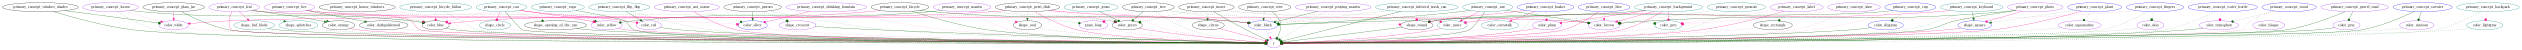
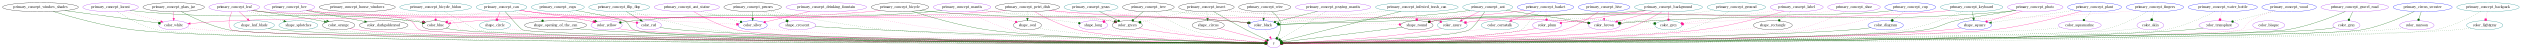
  strict digraph {
    fontname="Playfair Display"
    node [color=purple fontname="Playfair Display"]
    edge [arrowhead=dot color=darkgreen fontname="Playfair Display" style=dotted]
    primary_concept_hive [color=blue]
    y
    color_brown
    primary_concept_locust
    color_white
    color_blue [color=black]
    primary_concept_bee
    color_darkgoldenrod [color=black]
    color_black [color=blue]
    color_yellow
    color_orange [color=black]
    primary_concept_leaf
    color_green [color=black]
    shape_leaf_blade [color=teal]
    shape_splotches [color=teal]
    primary_concept_ant [color=teal]
    color_azure [color=teal]
    shape_round [color=black]
    primary_concept_fingers [color=blue]
    color_skin
    primary_concept_wire [color=black]
    primary_concept_window_shades [color=black]
    primary_concept_ant_statue
    color_silver [color=blue]
    primary_concept_keyboard [color=teal]
    shape_square [color=blue]
    primary_concept_insect [color=black]
    shape_circus [color=black]
    primary_concept_water_bottle [color=blue]
    color_transplant
    primary_concept_wood [color=blue]
    color_bisque
    primary_concept_praying_mantis
    primary_concept_tree [color=black]
    color_grey [color=teal]
-   shape_long [label=grass_long]
+   shape_long
    primary_concept_house_windows [color=black]
    primary_concept_gravel_road
    color_gray
-   primary_concept_sweater [color=blue]
+   primary_concept_sweater [color=blue label=primary_circus_sweater]
    color_maroon
    primary_concept_can [color=teal]
    shape_opening_of_the_can [color=black]
    shape_circle [color=teal]
    color_red
    primary_concept_grass [color=teal]
    primary_concept_cups [color=teal]
    primary_concept_background [color=teal]
    color_plum
    primary_concept_infested_trash_can [color=teal]
    primary_concept_glass_jar [color=black]
    primary_concept_label
    shape_rectangle [color=black]
    primary_concept_petri_dish [color=black]
    shape_oval [color=black]
    primary_concept_plant [color=blue]
    color_aquamarine
    primary_concept_shoe
    primary_concept_flip_flop [color=teal]
    primary_concept_basket [color=blue]
    color_cornstalk [color=teal]
    primary_concept_mantis
    primary_concept_photo
    primary_concept_cup [color=blue]
    color_diagram [color=blue]
    primary_concept_prunes [color=black]
    shape_crescent
    primary_concept_drinking_fountain
    primary_concept_ground [color=teal]
    primary_concept_bicycle [color=black]
    primary_concept_backpack [color=teal]
    color_lightgray [color=teal]
    primary_concept_bicycle_bidon [color=teal]
    primary_concept_hive -> y [arrowhead=box color=deeppink style=solid]
    primary_concept_hive -> color_brown [arrowhead=normal color=deeppink]
    color_brown -> y [arrowhead=box color=deeppink]
    primary_concept_locust -> y [arrowhead=box]
    primary_concept_locust -> color_white [arrowhead=normal color=deeppink]
    primary_concept_locust -> color_blue [arrowhead=box style=solid]
    color_white -> y [color=deeppink]
    color_blue -> y [arrowhead=box style=solid]
    primary_concept_bee -> y [color=deeppink style=solid]
    primary_concept_bee -> color_blue [arrowhead=normal]
    primary_concept_bee -> color_darkgoldenrod [arrowhead=normal style=solid]
    primary_concept_bee -> color_black [color=deeppink]
    primary_concept_bee -> color_yellow [arrowhead=box color=deeppink]
    primary_concept_bee -> color_orange [arrowhead=normal]
    color_darkgoldenrod -> y [arrowhead=normal]
    color_black -> y [arrowhead=normal color=deeppink]
    color_yellow -> y [color=deeppink style=solid]
    color_orange -> y [arrowhead=normal color=deeppink style=solid]
    primary_concept_leaf -> y [arrowhead=normal color=deeppink style=solid]
    primary_concept_leaf -> color_brown [arrowhead=normal color=deeppink style=solid]
    primary_concept_leaf -> color_blue [arrowhead=box]
    primary_concept_leaf -> color_orange [arrowhead=normal style=solid]
    primary_concept_leaf -> color_green [arrowhead=box]
    primary_concept_leaf -> shape_leaf_blade [arrowhead=normal color=deeppink style=solid]
    primary_concept_leaf -> shape_splotches [arrowhead=normal]
    color_green -> y [arrowhead=box color=deeppink style=solid]
    shape_leaf_blade -> y [arrowhead=normal style=solid]
    shape_splotches -> y
    primary_concept_ant -> y [style=solid]
    primary_concept_ant -> color_brown [arrowhead=normal style=solid]
    primary_concept_ant -> color_black [style=solid]
    primary_concept_ant -> color_azure [arrowhead=normal color=deeppink style=solid]
    primary_concept_ant -> shape_round [arrowhead=box color=deeppink]
    color_azure -> y [color=deeppink style=solid]
    shape_round -> y [arrowhead=box style=solid]
    primary_concept_fingers -> y [arrowhead=box]
    primary_concept_fingers -> color_brown [arrowhead=normal color=deeppink]
    primary_concept_fingers -> color_skin [arrowhead=box]
    color_skin -> y [arrowhead=box]
    primary_concept_wire -> y [arrowhead=box style=solid]
    primary_concept_wire -> color_black [arrowhead=normal]
    primary_concept_window_shades -> y [arrowhead=normal style=solid]
    primary_concept_window_shades -> color_white [arrowhead=box style=solid]
    primary_concept_ant_statue -> y [arrowhead=box color=deeppink style=solid]
    primary_concept_ant_statue -> color_silver
    color_silver -> y [arrowhead=box color=deeppink]
    primary_concept_keyboard -> y
    primary_concept_keyboard -> color_azure [arrowhead=box color=deeppink style=solid]
    primary_concept_keyboard -> shape_square [arrowhead=normal style=solid]
    shape_square -> y [color=deeppink style=solid]
    primary_concept_insect -> y [style=solid]
    primary_concept_insect -> color_brown
    primary_concept_insect -> color_green [arrowhead=box]
    primary_concept_insect -> color_azure [color=deeppink]
    primary_concept_insect -> shape_circus [arrowhead=normal]
    shape_circus -> y [arrowhead=normal color=deeppink style=solid]
    primary_concept_water_bottle -> y [arrowhead=normal]
    primary_concept_water_bottle -> color_transplant [arrowhead=box color=deeppink]
    color_transplant -> y [arrowhead=box style=solid]
    primary_concept_wood -> y [arrowhead=box color=deeppink]
    primary_concept_wood -> color_transplant
    color_bisque -> y [arrowhead=box color=deeppink]
    primary_concept_praying_mantis -> y
    primary_concept_praying_mantis -> color_black [style=solid]
    primary_concept_tree -> y
    primary_concept_tree -> color_black [arrowhead=box]
    primary_concept_tree -> color_green [style=solid]
    primary_concept_tree -> color_grey [arrowhead=box]
    primary_concept_tree -> shape_long [arrowhead=box color=deeppink]
    color_grey -> y [arrowhead=box color=deeppink]
    shape_long -> y [arrowhead=normal color=deeppink]
    primary_concept_house_windows -> y [arrowhead=box color=deeppink]
    primary_concept_house_windows -> color_blue [arrowhead=normal color=deeppink]
    primary_concept_gravel_road -> y [arrowhead=normal style=solid]
    primary_concept_gravel_road -> color_gray [style=solid]
    color_gray -> y [arrowhead=normal style=solid]
    primary_concept_sweater -> y [arrowhead=normal style=solid]
    primary_concept_sweater -> color_maroon [style=solid]
    color_maroon -> y [arrowhead=normal]
    primary_concept_can -> y [arrowhead=normal style=solid]
    primary_concept_can -> color_blue [arrowhead=box color=deeppink]
    primary_concept_can -> color_yellow [arrowhead=normal color=deeppink style=solid]
    primary_concept_can -> color_silver [arrowhead=box color=deeppink]
    primary_concept_can -> shape_opening_of_the_can
    primary_concept_can -> shape_circle [arrowhead=box color=deeppink style=solid]
    primary_concept_can -> color_red [color=deeppink style=solid]
    shape_opening_of_the_can -> y [style=solid]
    shape_circle -> y [arrowhead=normal color=deeppink]
    color_red -> y [style=solid]
    primary_concept_grass -> y [arrowhead=box color=deeppink]
    primary_concept_grass -> color_green [style=solid]
    primary_concept_cups -> y [style=solid]
    primary_concept_cups -> color_yellow [arrowhead=normal]
    primary_concept_background -> y [color=deeppink style=solid]
    primary_concept_background -> color_brown [arrowhead=normal color=deeppink style=solid]
    primary_concept_background -> color_black [arrowhead=normal style=solid]
    primary_concept_background -> color_grey [color=deeppink style=solid]
    primary_concept_background -> color_plum [color=deeppink style=solid]
    color_plum -> y [color=deeppink style=solid]
    primary_concept_infested_trash_can -> y [arrowhead=box style=solid]
    primary_concept_infested_trash_can -> color_black [arrowhead=normal]
    primary_concept_infested_trash_can -> shape_round [arrowhead=box color=deeppink]
    primary_concept_glass_jar -> y [arrowhead=box style=solid]
    primary_concept_glass_jar -> color_white [arrowhead=normal color=deeppink style=solid]
    primary_concept_label -> y [arrowhead=box color=deeppink style=solid]
    primary_concept_label -> color_grey [color=deeppink]
    primary_concept_label -> shape_rectangle
    shape_rectangle -> y [arrowhead=box color=deeppink]
    primary_concept_petri_dish -> y [color=deeppink style=solid]
    primary_concept_petri_dish -> color_white [arrowhead=normal color=deeppink style=solid]
    primary_concept_petri_dish -> color_black [arrowhead=normal color=deeppink style=solid]
    primary_concept_petri_dish -> color_green [arrowhead=box color=deeppink]
    primary_concept_petri_dish -> shape_round [color=deeppink]
    primary_concept_petri_dish -> shape_oval [arrowhead=normal]
    shape_oval -> y
    primary_concept_plant -> y [color=deeppink style=solid]
    primary_concept_plant -> shape_square [arrowhead=normal]
    primary_concept_plant -> color_aquamarine
    color_aquamarine -> y [arrowhead=box]
    primary_concept_shoe -> y [arrowhead=box color=deeppink]
    primary_concept_shoe -> color_grey [arrowhead=box color=deeppink]
    primary_concept_flip_flop -> y [arrowhead=normal]
    primary_concept_flip_flop -> color_red [arrowhead=normal style=solid]
    primary_concept_basket -> y
    primary_concept_basket -> shape_round [color=deeppink style=solid]
    primary_concept_basket -> color_plum [color=deeppink]
    primary_concept_basket -> color_cornstalk [arrowhead=normal color=deeppink style=solid]
    color_cornstalk -> y [arrowhead=normal color=deeppink]
    primary_concept_mantis -> y [arrowhead=box color=deeppink]
    primary_concept_mantis -> color_yellow [style=solid]
    primary_concept_mantis -> color_green [arrowhead=normal]
    primary_concept_mantis -> shape_long
    primary_concept_mantis -> shape_oval [color=deeppink]
    primary_concept_photo -> y [style=solid]
    primary_concept_photo -> color_brown [arrowhead=box style=solid]
    primary_concept_photo -> shape_square [color=deeppink style=solid]
    primary_concept_cup -> y [color=deeppink]
    primary_concept_cup -> shape_round [style=solid]
    primary_concept_cup -> color_diagram [arrowhead=box]
    color_diagram -> y [style=solid]
    primary_concept_prunes -> y [arrowhead=box]
    primary_concept_prunes -> color_silver [arrowhead=normal style=solid]
    primary_concept_prunes -> shape_crescent [arrowhead=box]
    shape_crescent -> y [style=solid]
    primary_concept_drinking_fountain -> y [arrowhead=box color=deeppink]
    primary_concept_drinking_fountain -> color_silver [color=deeppink style=solid]
    primary_concept_ground -> y
    primary_concept_ground -> color_brown [arrowhead=box]
    primary_concept_bicycle -> y [arrowhead=box style=solid]
    primary_concept_bicycle -> color_blue [arrowhead=normal color=deeppink style=solid]
    primary_concept_bicycle -> color_black [arrowhead=normal style=solid]
    primary_concept_backpack -> y
    primary_concept_backpack -> color_lightgray [arrowhead=box color=deeppink]
    color_lightgray -> y [arrowhead=box]
    primary_concept_bicycle_bidon -> y [arrowhead=box]
    primary_concept_bicycle_bidon -> color_blue [color=deeppink]
  }
